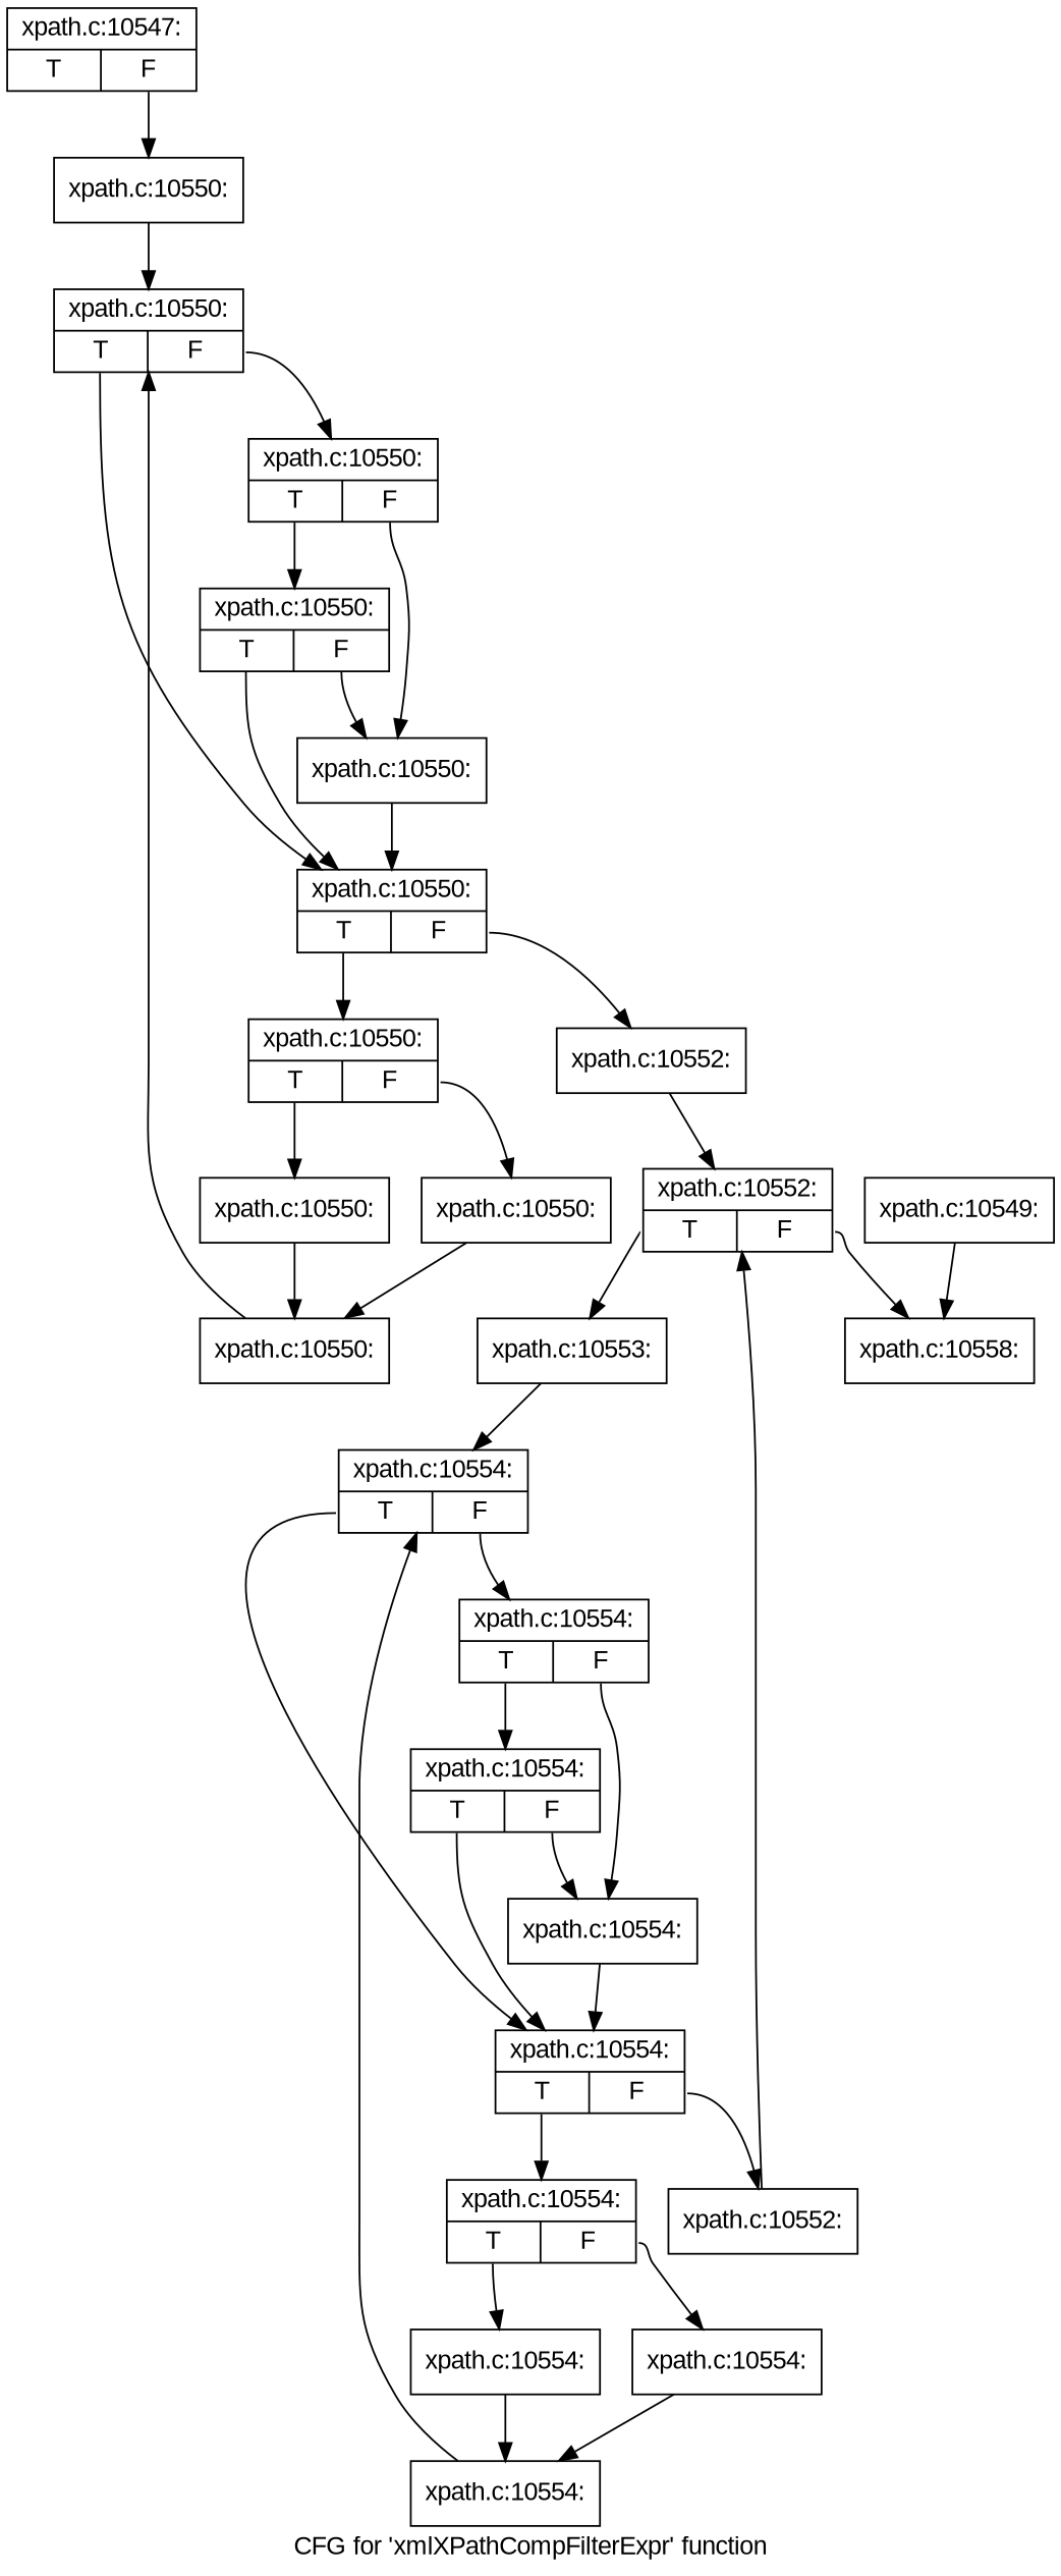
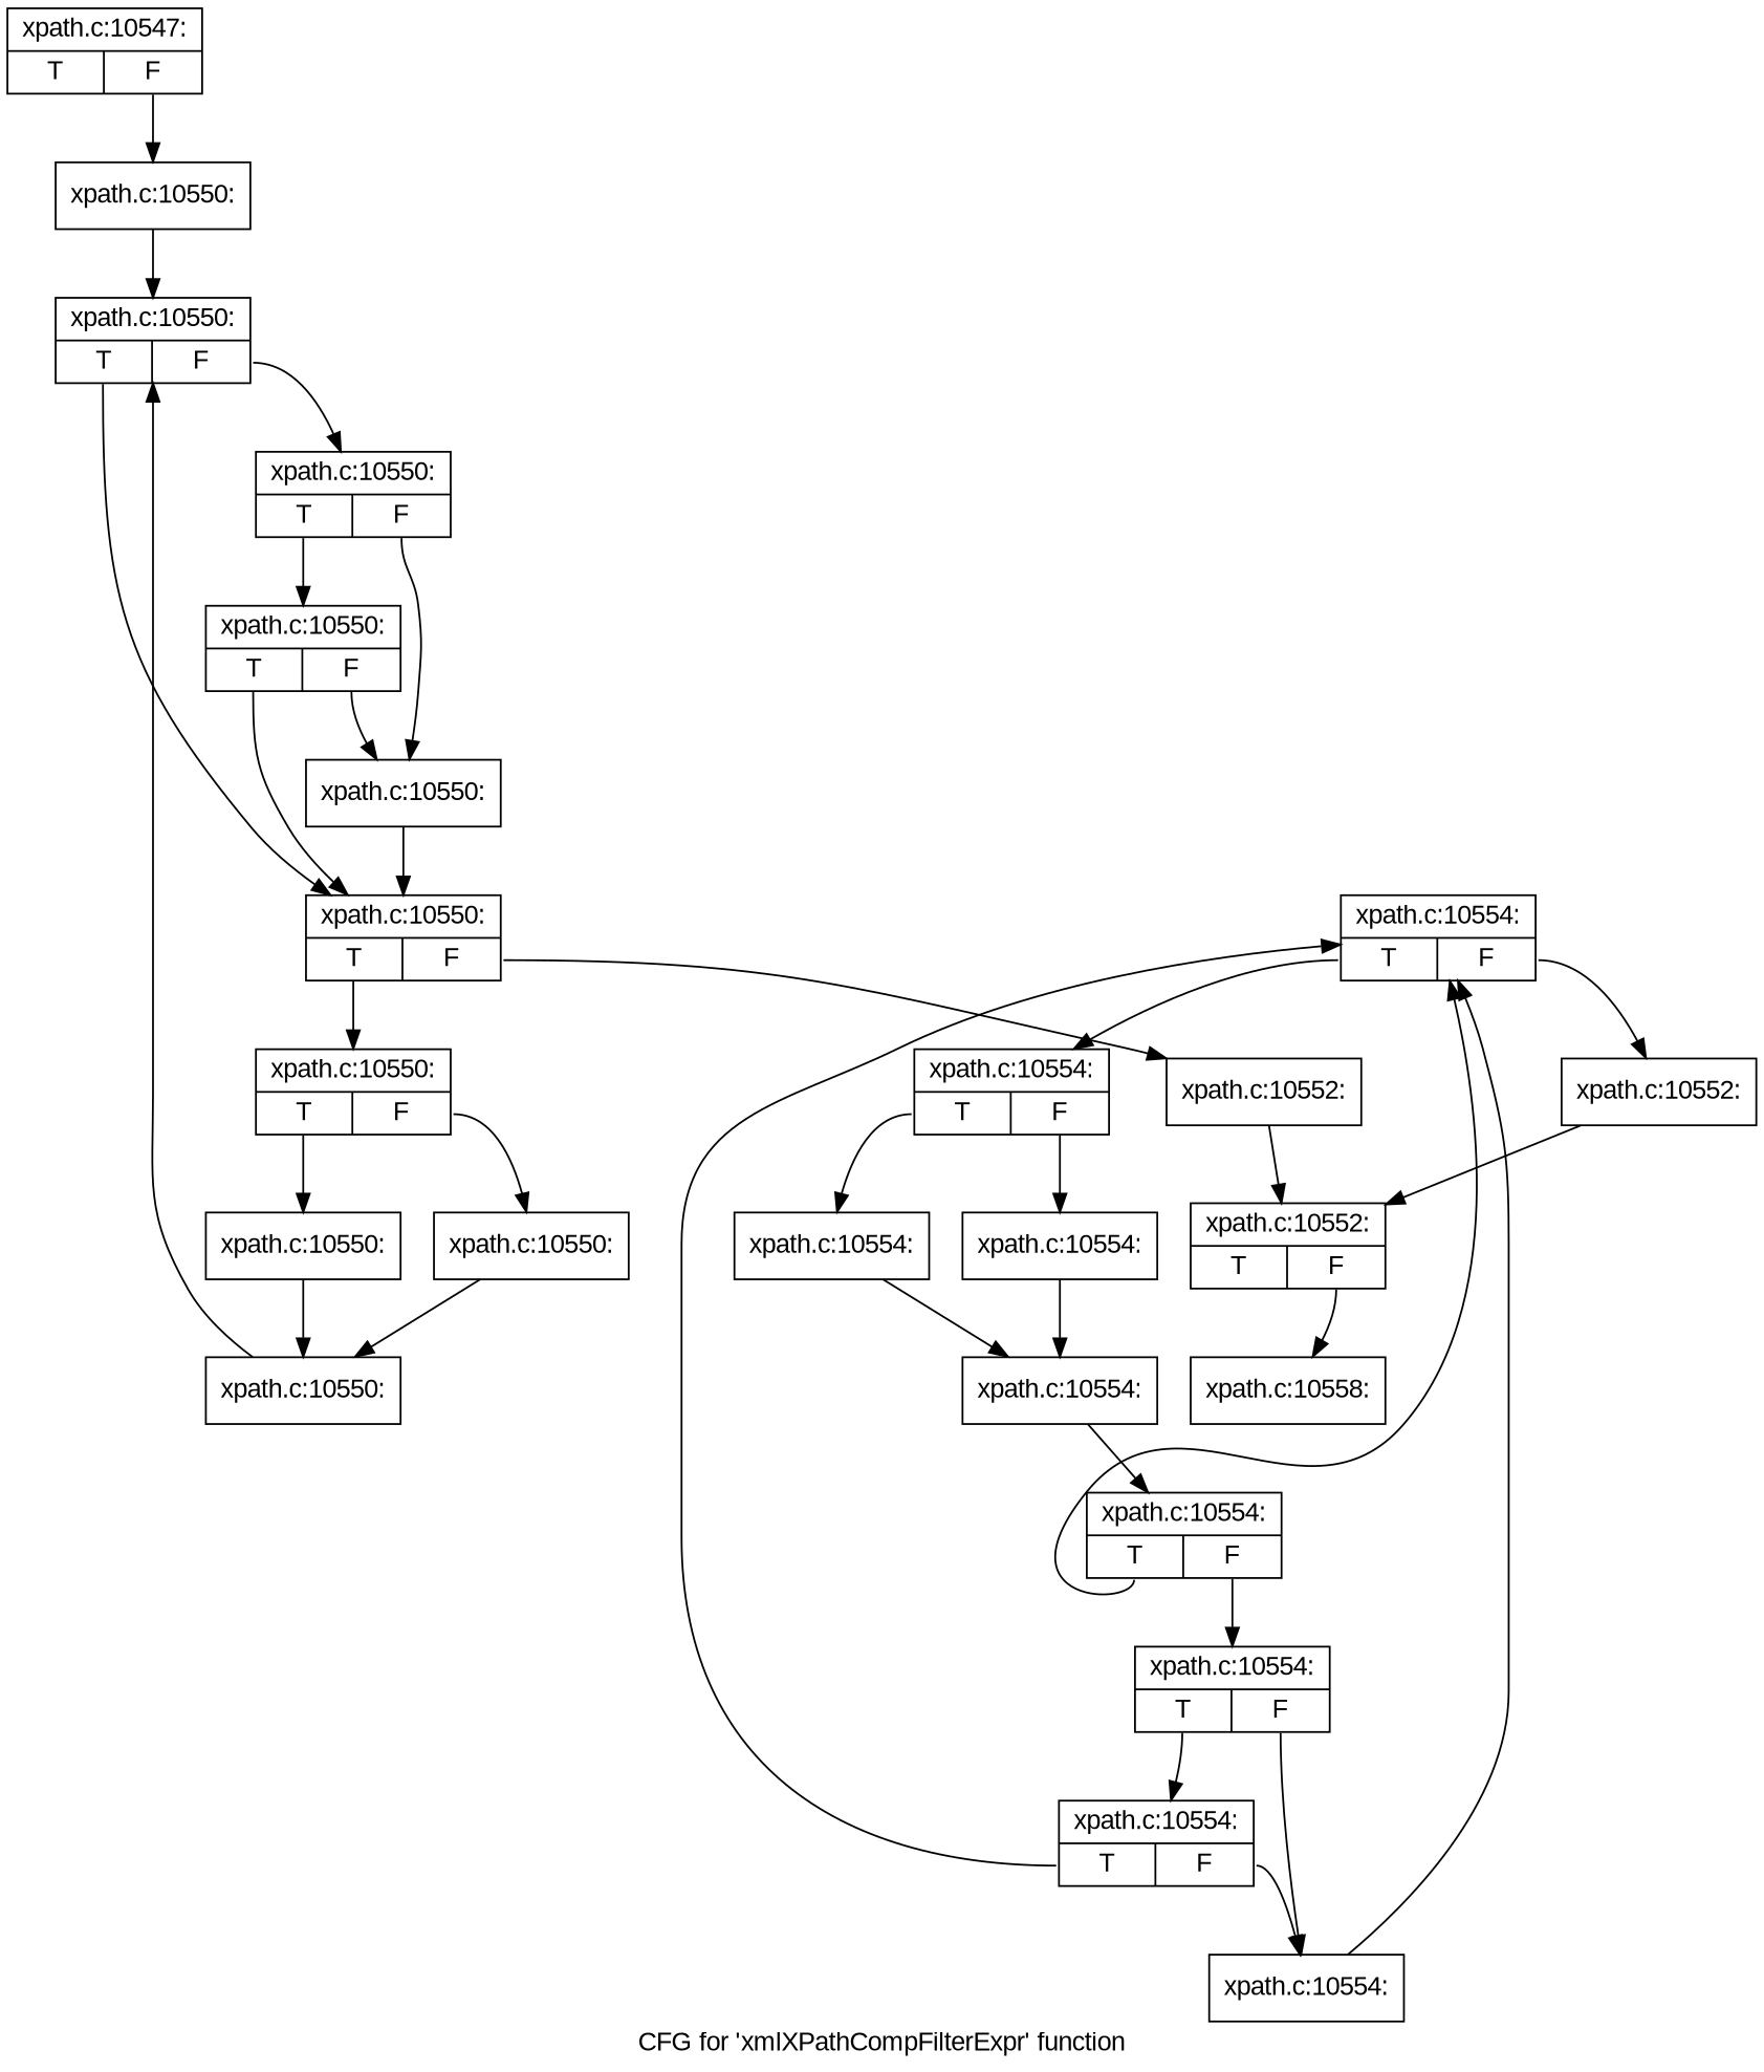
  digraph {
    fontname="Liberation Sans"
    label="CFG for 'xmlXPathCompFilterExpr' function"
    node [fontname="Liberation Sans" shape=record]
    edge [fontname="Liberation Sans"]
    n1 [label="{xpath.c:10547:|{<s0>T|<s1>F}}"]
    n2 [label="{xpath.c:10550:}"]
-   n3 [label="{xpath.c:10549:}"]
    n4 [label="{xpath.c:10558:}"]
    n5 [label="{xpath.c:10550:|{<s0>T|<s1>F}}"]
    n6 [label="{xpath.c:10550:|{<s0>T|<s1>F}}"]
    n7 [label="{xpath.c:10550:|{<s0>T|<s1>F}}"]
    n8 [label="{xpath.c:10550:|{<s0>T|<s1>F}}"]
    n9 [label="{xpath.c:10552:}"]
    n10 [label="{xpath.c:10550:|{<s0>T|<s1>F}}"]
    n11 [label="{xpath.c:10550:}"]
    n12 [label="{xpath.c:10550:}"]
    n13 [label="{xpath.c:10550:}"]
    n14 [label="{xpath.c:10552:|{<s0>T|<s1>F}}"]
    n15 [label="{xpath.c:10550:}"]
-   n16 [label="{xpath.c:10553:}"]
    n17 [label="{xpath.c:10554:|{<s0>T|<s1>F}}"]
    n18 [label="{xpath.c:10554:|{<s0>T|<s1>F}}"]
    n19 [label="{xpath.c:10554:|{<s0>T|<s1>F}}"]
    n20 [label="{xpath.c:10554:|{<s0>T|<s1>F}}"]
    n21 [label="{xpath.c:10552:}"]
    n22 [label="{xpath.c:10554:|{<s0>T|<s1>F}}"]
    n23 [label="{xpath.c:10554:}"]
    n24 [label="{xpath.c:10554:}"]
    n25 [label="{xpath.c:10554:}"]
    n26 [label="{xpath.c:10554:}"]
    n1 -> n2 [tailport=s1]
    n2 -> n5
-   n3 -> n4
    n5 -> n6 [tailport=s0]
    n5 -> n7 [tailport=s1]
    n6 -> n8 [tailport=s0]
    n6 -> n9 [tailport=s1]
    n7 -> n10 [tailport=s0]
    n7 -> n11 [tailport=s1]
    n8 -> n12 [tailport=s0]
    n8 -> n13 [tailport=s1]
    n9 -> n14
    n10 -> n6 [tailport=s0]
    n10 -> n11 [tailport=s1]
    n11 -> n6
    n12 -> n15
    n13 -> n15
    n14 -> n4 [tailport=s1]
-   n14 -> n16 [tailport=s0]
    n15 -> n5
-   n16 -> n17
    n17 -> n18 [tailport=s0]
    n17 -> n19 [tailport=s1]
    n18 -> n20 [tailport=s0]
    n18 -> n21 [tailport=s1]
    n19 -> n22 [tailport=s0]
    n19 -> n23 [tailport=s1]
    n20 -> n24 [tailport=s0]
    n20 -> n25 [tailport=s1]
    n21 -> n14
    n22 -> n18 [tailport=s0]
    n22 -> n23 [tailport=s1]
    n23 -> n18
    n24 -> n26
    n25 -> n26
    n26 -> n17
  }
